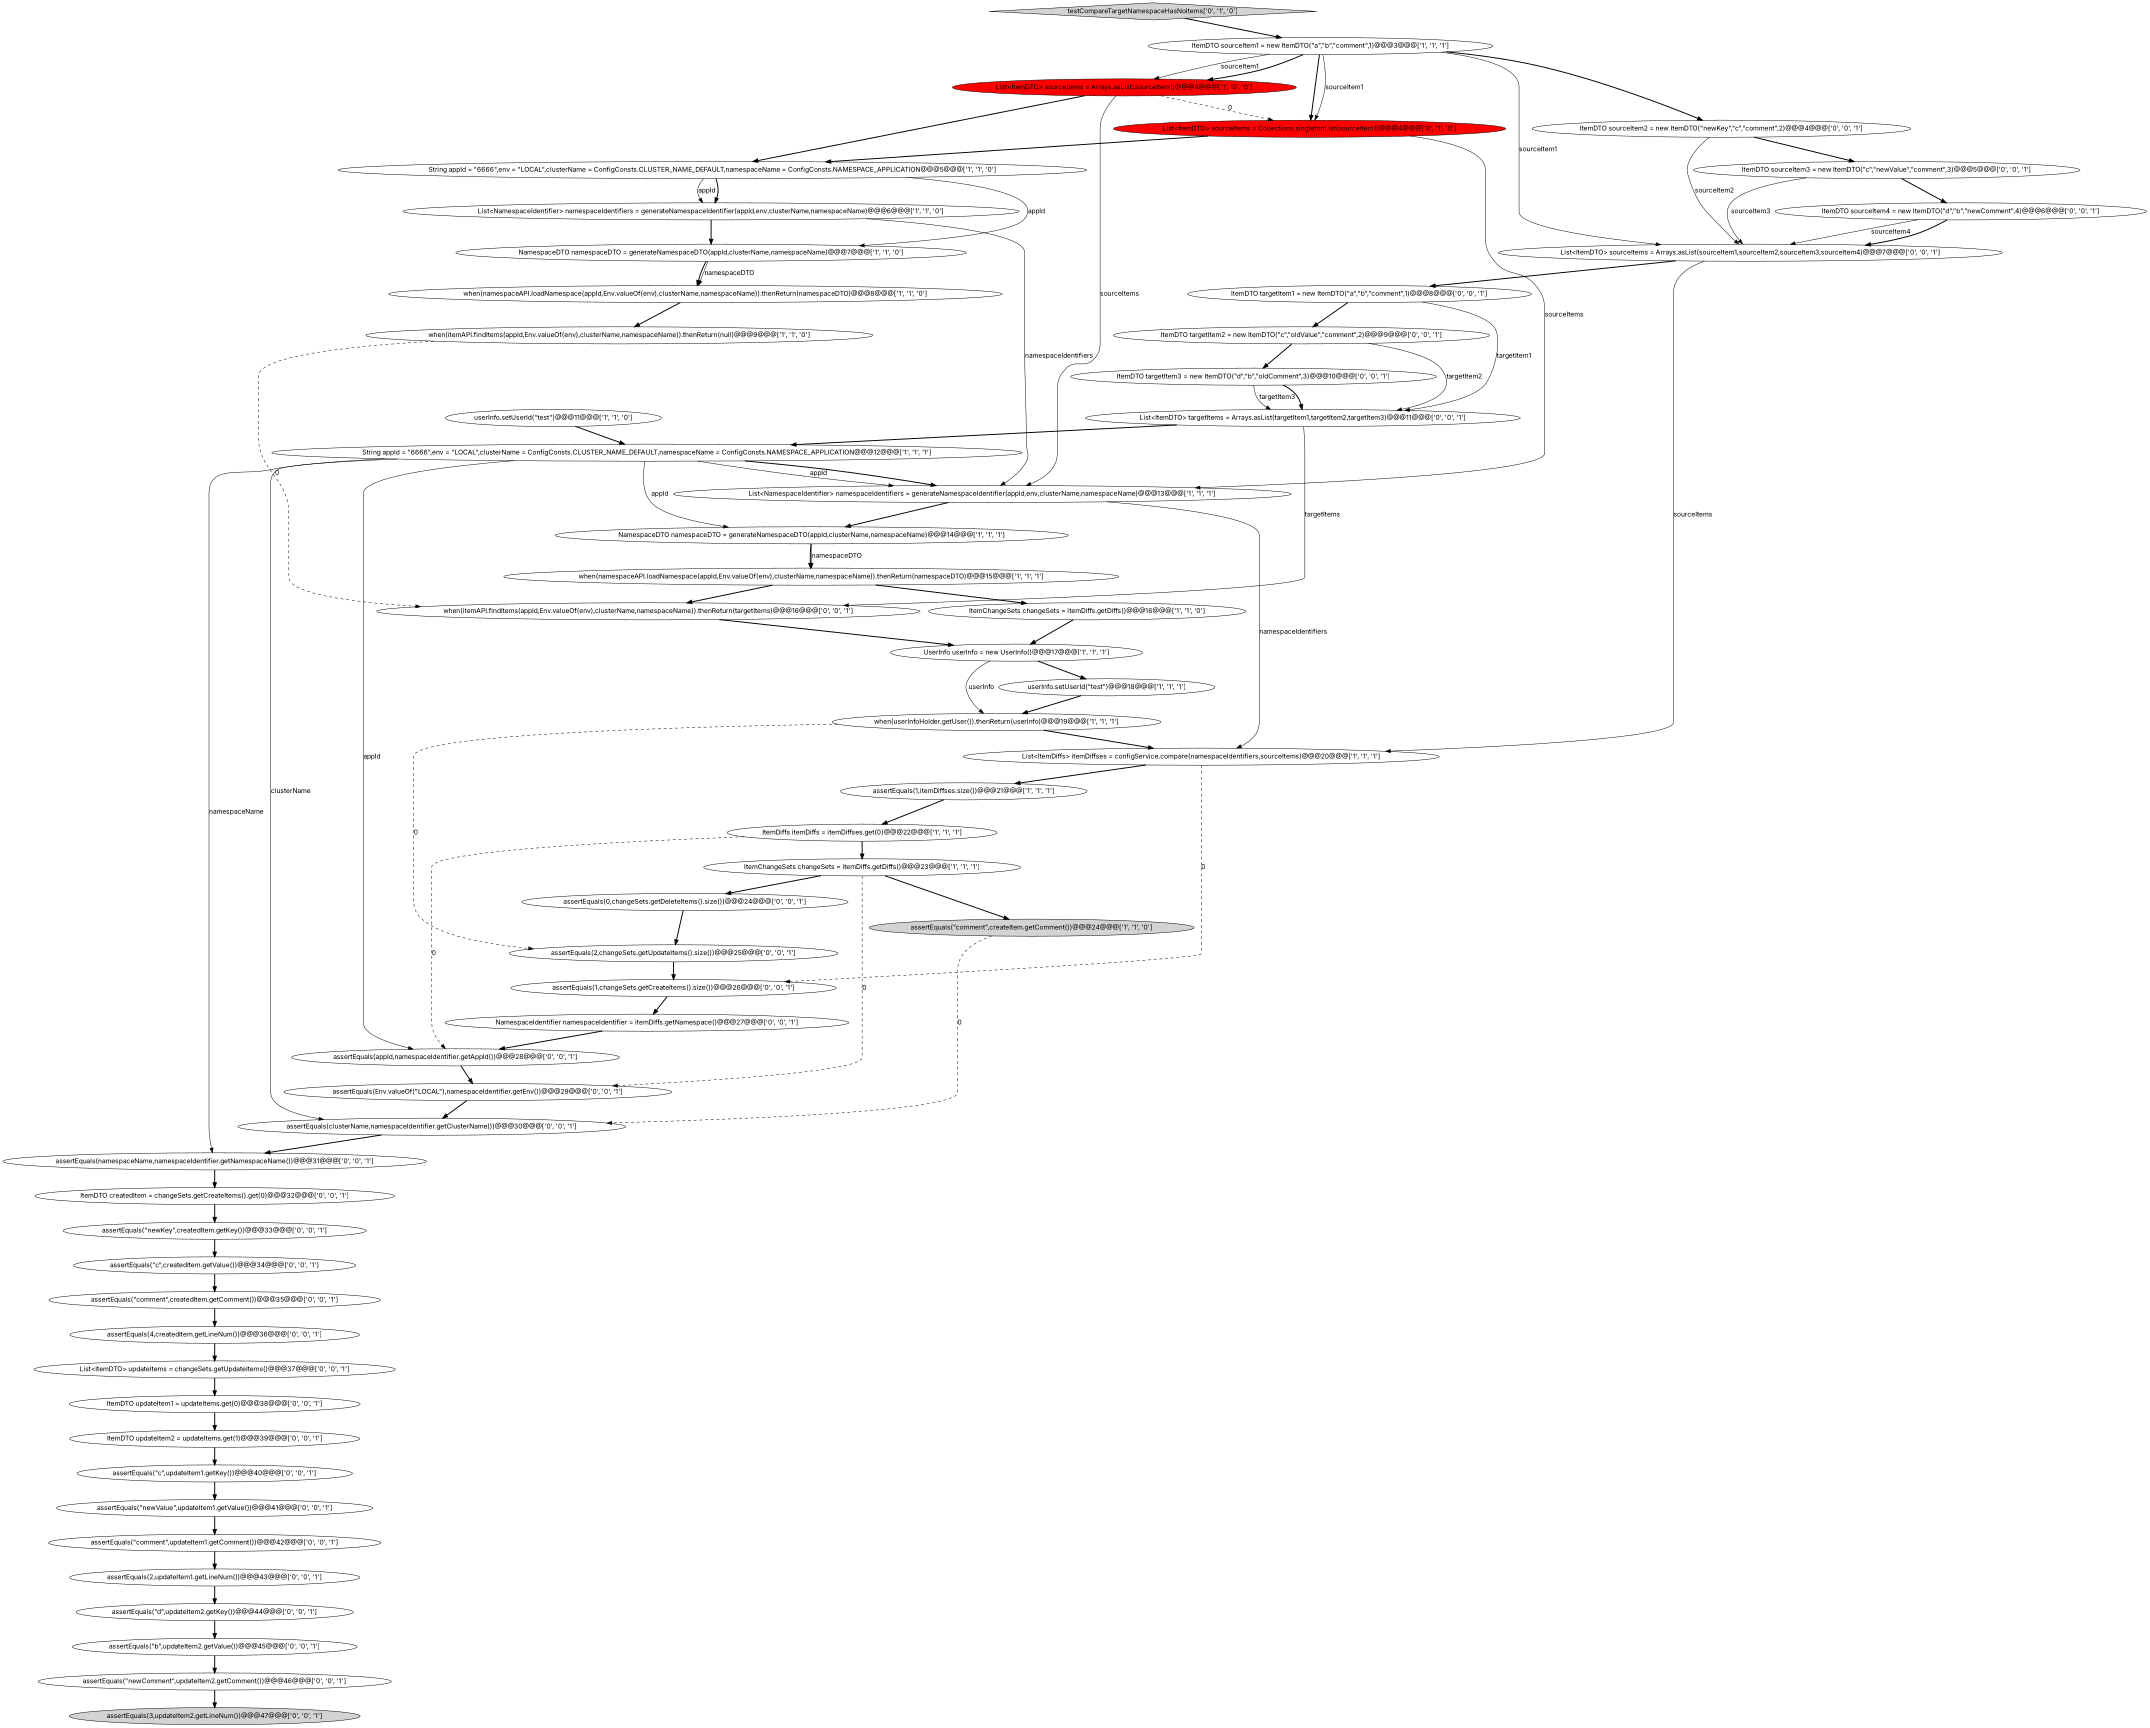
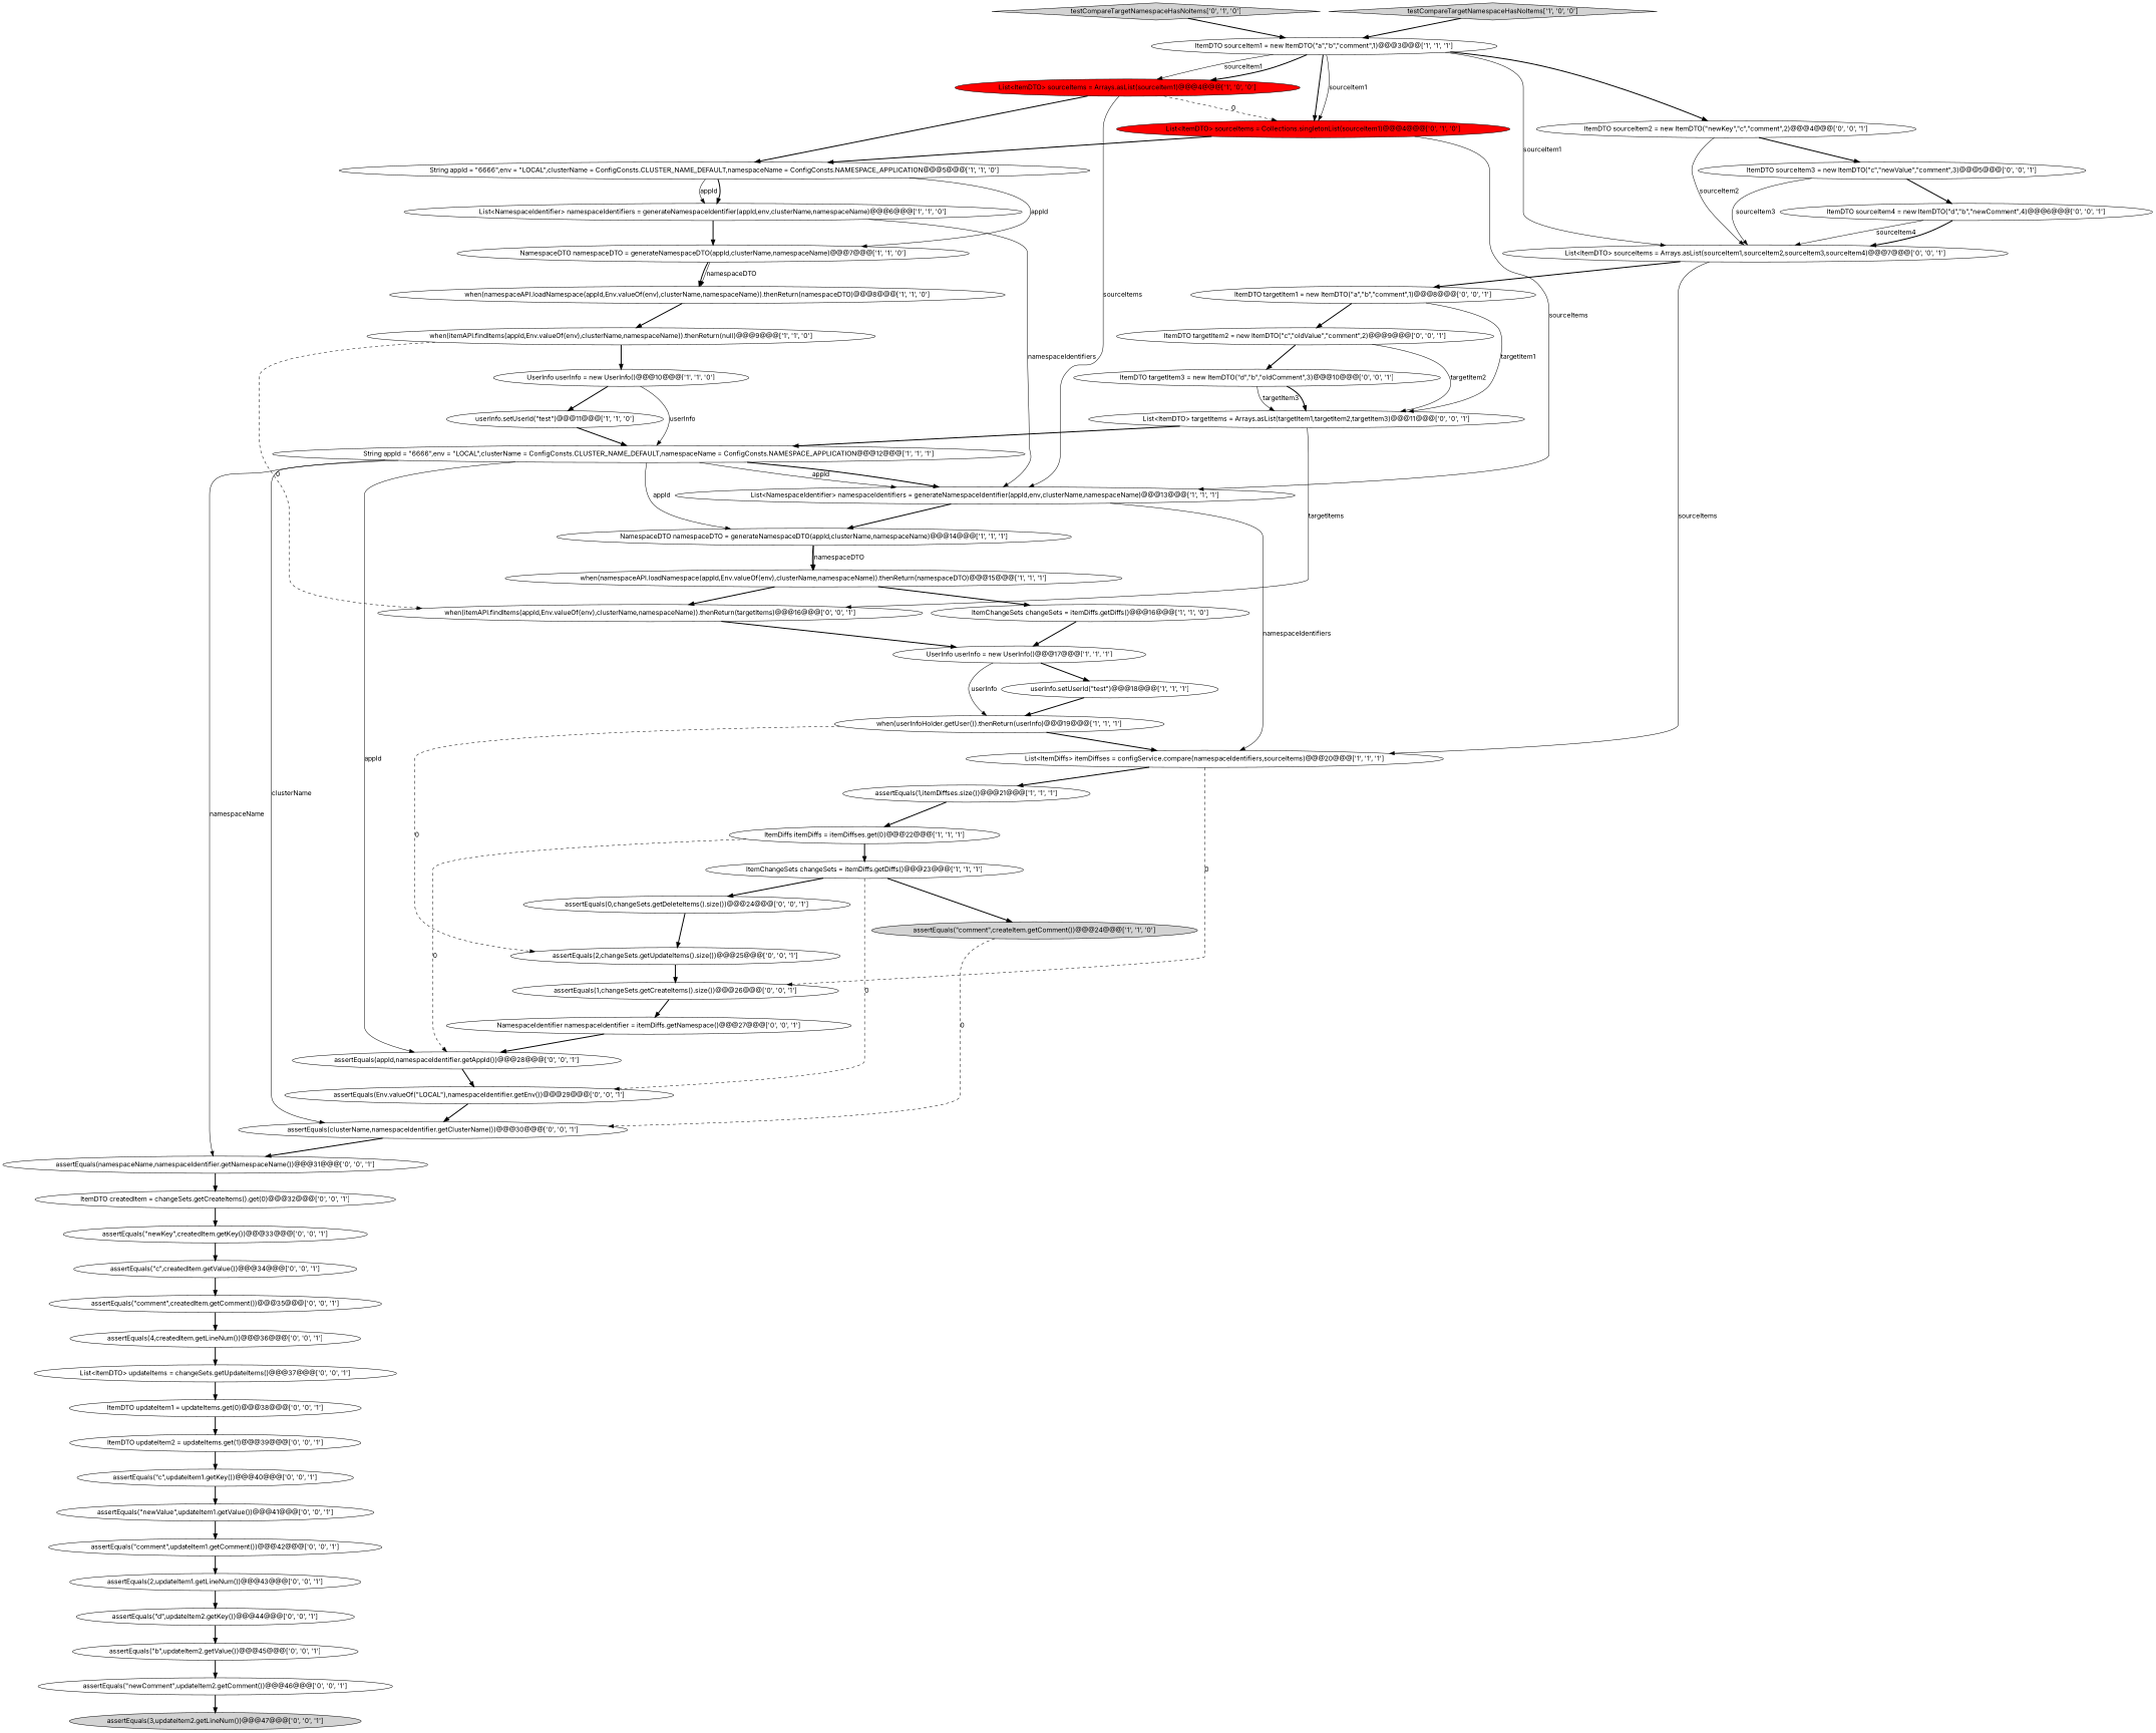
  digraph {
    fontname=Inter
    node [fillcolor=white fontname=Inter shape=ellipse style=filled]
    edge [fontname=Inter style=bold]
    n1 [label="ItemChangeSets changeSets = itemDiffs.getDiffs()@@@23@@@['1', '1', '1']"]
    n2 [label="assertEquals(Env.valueOf(\"LOCAL\"),namespaceIdentifier.getEnv())@@@29@@@['0', '0', '1']"]
    n3 [label="assertEquals(0,changeSets.getDeleteItems().size())@@@24@@@['0', '0', '1']"]
    n4 [fillcolor=lightgray label="assertEquals(\"comment\",createItem.getComment())@@@24@@@['1', '1', '0']"]
    n5 [label="assertEquals(clusterName,namespaceIdentifier.getClusterName())@@@30@@@['0', '0', '1']"]
    n6 [label="assertEquals(2,changeSets.getUpdateItems().size())@@@25@@@['0', '0', '1']"]
    n7 [label="ItemDiffs itemDiffs = itemDiffses.get(0)@@@22@@@['1', '1', '1']"]
    n8 [label="assertEquals(appId,namespaceIdentifier.getAppId())@@@28@@@['0', '0', '1']"]
    n9 [label="String appId = \"6666\",env = \"LOCAL\",clusterName = ConfigConsts.CLUSTER_NAME_DEFAULT,namespaceName = ConfigConsts.NAMESPACE_APPLICATION@@@12@@@['1', '1', '1']"]
    n10 [label="NamespaceDTO namespaceDTO = generateNamespaceDTO(appId,clusterName,namespaceName)@@@14@@@['1', '1', '1']"]
    n11 [label="assertEquals(namespaceName,namespaceIdentifier.getNamespaceName())@@@31@@@['0', '0', '1']"]
    n12 [label="List<NamespaceIdentifier> namespaceIdentifiers = generateNamespaceIdentifier(appId,env,clusterName,namespaceName)@@@13@@@['1', '1', '1']"]
    n13 [label="when(namespaceAPI.loadNamespace(appId,Env.valueOf(env),clusterName,namespaceName)).thenReturn(namespaceDTO)@@@15@@@['1', '1', '1']"]
    n14 [label="ItemDTO createdItem = changeSets.getCreateItems().get(0)@@@32@@@['0', '0', '1']"]
    n15 [label="List<ItemDiffs> itemDiffses = configService.compare(namespaceIdentifiers,sourceItems)@@@20@@@['1', '1', '1']"]
    n16 [label="UserInfo userInfo = new UserInfo()@@@17@@@['1', '1', '1']"]
    n17 [label="when(userInfoHolder.getUser()).thenReturn(userInfo)@@@19@@@['1', '1', '1']"]
    n18 [label="userInfo.setUserId(\"test\")@@@18@@@['1', '1', '1']"]
    n19 [label="String appId = \"6666\",env = \"LOCAL\",clusterName = ConfigConsts.CLUSTER_NAME_DEFAULT,namespaceName = ConfigConsts.NAMESPACE_APPLICATION@@@5@@@['1', '1', '0']"]
    n20 [label="List<NamespaceIdentifier> namespaceIdentifiers = generateNamespaceIdentifier(appId,env,clusterName,namespaceName)@@@6@@@['1', '1', '0']"]
    n21 [label="NamespaceDTO namespaceDTO = generateNamespaceDTO(appId,clusterName,namespaceName)@@@7@@@['1', '1', '0']"]
    n22 [label="when(namespaceAPI.loadNamespace(appId,Env.valueOf(env),clusterName,namespaceName)).thenReturn(namespaceDTO)@@@8@@@['1', '1', '0']"]
    n23 [label="userInfo.setUserId(\"test\")@@@11@@@['1', '1', '0']"]
+   n24 [label="UserInfo userInfo = new UserInfo()@@@10@@@['1', '1', '0']"]
    n25 [fillcolor=lightgray label="assertEquals(3,updateItem2.getLineNum())@@@47@@@['0', '0', '1']"]
    n26 [label="when(itemAPI.findItems(appId,Env.valueOf(env),clusterName,namespaceName)).thenReturn(targetItems)@@@16@@@['0', '0', '1']"]
    n27 [label="assertEquals(1,itemDiffses.size())@@@21@@@['1', '1', '1']"]
    n28 [label="assertEquals(\"newValue\",updateItem1.getValue())@@@41@@@['0', '0', '1']"]
    n29 [label="assertEquals(\"comment\",updateItem1.getComment())@@@42@@@['0', '0', '1']"]
    n30 [label="assertEquals(2,updateItem1.getLineNum())@@@43@@@['0', '0', '1']"]
    n31 [label="assertEquals(1,changeSets.getCreateItems().size())@@@26@@@['0', '0', '1']"]
    n32 [label="NamespaceIdentifier namespaceIdentifier = itemDiffs.getNamespace()@@@27@@@['0', '0', '1']"]
    n33 [label="ItemDTO sourceItem4 = new ItemDTO(\"d\",\"b\",\"newComment\",4)@@@6@@@['0', '0', '1']"]
    n34 [label="List<ItemDTO> sourceItems = Arrays.asList(sourceItem1,sourceItem2,sourceItem3,sourceItem4)@@@7@@@['0', '0', '1']"]
    n35 [label="ItemDTO targetItem1 = new ItemDTO(\"a\",\"b\",\"comment\",1)@@@8@@@['0', '0', '1']"]
    n36 [label="assertEquals(\"b\",updateItem2.getValue())@@@45@@@['0', '0', '1']"]
    n37 [label="assertEquals(\"newComment\",updateItem2.getComment())@@@46@@@['0', '0', '1']"]
    n38 [label="assertEquals(\"c\",updateItem1.getKey())@@@40@@@['0', '0', '1']"]
    n39 [label="assertEquals(\"c\",createdItem.getValue())@@@34@@@['0', '0', '1']"]
    n40 [label="assertEquals(\"comment\",createdItem.getComment())@@@35@@@['0', '0', '1']"]
    n41 [label="assertEquals(4,createdItem.getLineNum())@@@36@@@['0', '0', '1']"]
    n42 [label="assertEquals(\"d\",updateItem2.getKey())@@@44@@@['0', '0', '1']"]
    n43 [label="List<ItemDTO> targetItems = Arrays.asList(targetItem1,targetItem2,targetItem3)@@@11@@@['0', '0', '1']"]
    n44 [label="ItemDTO targetItem2 = new ItemDTO(\"c\",\"oldValue\",\"comment\",2)@@@9@@@['0', '0', '1']"]
    n45 [label="ItemDTO targetItem3 = new ItemDTO(\"d\",\"b\",\"oldComment\",3)@@@10@@@['0', '0', '1']"]
    n46 [label="List<ItemDTO> updateItems = changeSets.getUpdateItems()@@@37@@@['0', '0', '1']"]
    n47 [label="ItemDTO updateItem1 = updateItems.get(0)@@@38@@@['0', '0', '1']"]
    n48 [label="ItemDTO updateItem2 = updateItems.get(1)@@@39@@@['0', '0', '1']"]
    n49 [label="ItemDTO sourceItem2 = new ItemDTO(\"newKey\",\"c\",\"comment\",2)@@@4@@@['0', '0', '1']"]
    n50 [label="ItemDTO sourceItem3 = new ItemDTO(\"c\",\"newValue\",\"comment\",3)@@@5@@@['0', '0', '1']"]
    n51 [label="ItemDTO sourceItem1 = new ItemDTO(\"a\",\"b\",\"comment\",1)@@@3@@@['1', '1', '1']"]
    n52 [fillcolor=red label="List<ItemDTO> sourceItems = Arrays.asList(sourceItem1)@@@4@@@['1', '0', '0']"]
    n53 [fillcolor=red label="List<ItemDTO> sourceItems = Collections.singletonList(sourceItem1)@@@4@@@['0', '1', '0']"]
    n54 [label="when(itemAPI.findItems(appId,Env.valueOf(env),clusterName,namespaceName)).thenReturn(null)@@@9@@@['1', '1', '0']"]
    n55 [label="ItemChangeSets changeSets = itemDiffs.getDiffs()@@@16@@@['1', '1', '0']"]
    n56 [label="assertEquals(\"newKey\",createdItem.getKey())@@@33@@@['0', '0', '1']"]
    n57 [fillcolor=lightgray label="testCompareTargetNamespaceHasNoItems['0', '1', '0']" shape=diamond]
+   n58 [fillcolor=lightgray label="testCompareTargetNamespaceHasNoItems['1', '0', '0']" shape=diamond]
    n1 -> n2 [label=0 style=dashed]
    n1 -> n3
    n1 -> n4
    n2 -> n5
    n3 -> n6
    n4 -> n5 [label=0 style=dashed]
    n5 -> n11
    n6 -> n31
    n7 -> n1
    n7 -> n8 [label=0 style=dashed]
    n8 -> n2
    n9 -> n5 [label=clusterName style=solid]
    n9 -> n8 [label=appId style=solid]
    n9 -> n10 [label=appId style=solid]
    n9 -> n11 [label=namespaceName style=solid]
    n9 -> n12
    n9 -> n12 [label=appId style=solid]
    n10 -> n13 [label=namespaceDTO style=solid]
    n10 -> n13
    n11 -> n14
    n12 -> n10
    n12 -> n15 [label=namespaceIdentifiers style=solid]
    n13 -> n26
    n13 -> n55
    n14 -> n56
    n15 -> n27
    n15 -> n31 [label=0 style=dashed]
    n16 -> n17 [label=userInfo style=solid]
    n16 -> n18
    n17 -> n6 [label=0 style=dashed]
    n17 -> n15
    n18 -> n17
    n19 -> n20
    n19 -> n20 [label=appId style=solid]
    n19 -> n21 [label=appId style=solid]
    n20 -> n12 [label=namespaceIdentifiers style=solid]
    n20 -> n21
    n21 -> n22 [label=namespaceDTO style=solid]
    n21 -> n22
    n22 -> n54
    n23 -> n9
+   n24 -> n9 [label=userInfo style=solid]
+   n24 -> n23
    n26 -> n16
    n27 -> n7
    n28 -> n29
    n29 -> n30
    n30 -> n42
    n31 -> n32
    n32 -> n8
    n33 -> n34 [label=sourceItem4 style=solid]
    n33 -> n34
    n34 -> n15 [label=sourceItems style=solid]
    n34 -> n35
    n35 -> n43 [label=targetItem1 style=solid]
    n35 -> n44
    n36 -> n37
    n37 -> n25
    n38 -> n28
    n39 -> n40
    n40 -> n41
    n41 -> n46
    n42 -> n36
    n43 -> n9
    n43 -> n26 [label=targetItems style=solid]
    n44 -> n43 [label=targetItem2 style=solid]
    n44 -> n45
    n45 -> n43 [label=targetItem3 style=solid]
    n45 -> n43
    n46 -> n47
    n47 -> n48
    n48 -> n38
    n49 -> n34 [label=sourceItem2 style=solid]
    n49 -> n50
    n50 -> n33
    n50 -> n34 [label=sourceItem3 style=solid]
    n51 -> n34 [label=sourceItem1 style=solid]
    n51 -> n49
    n51 -> n52 [label=sourceItem1 style=solid]
    n51 -> n52
    n51 -> n53
    n51 -> n53 [label=sourceItem1 style=solid]
    n52 -> n12 [label=sourceItems style=solid]
    n52 -> n19
    n52 -> n53 [label=0 style=dashed]
    n53 -> n12 [label=sourceItems style=solid]
    n53 -> n19
+   n54 -> n24
    n54 -> n26 [label=0 style=dashed]
    n55 -> n16
    n56 -> n39
    n57 -> n51
+   n58 -> n51
  }
